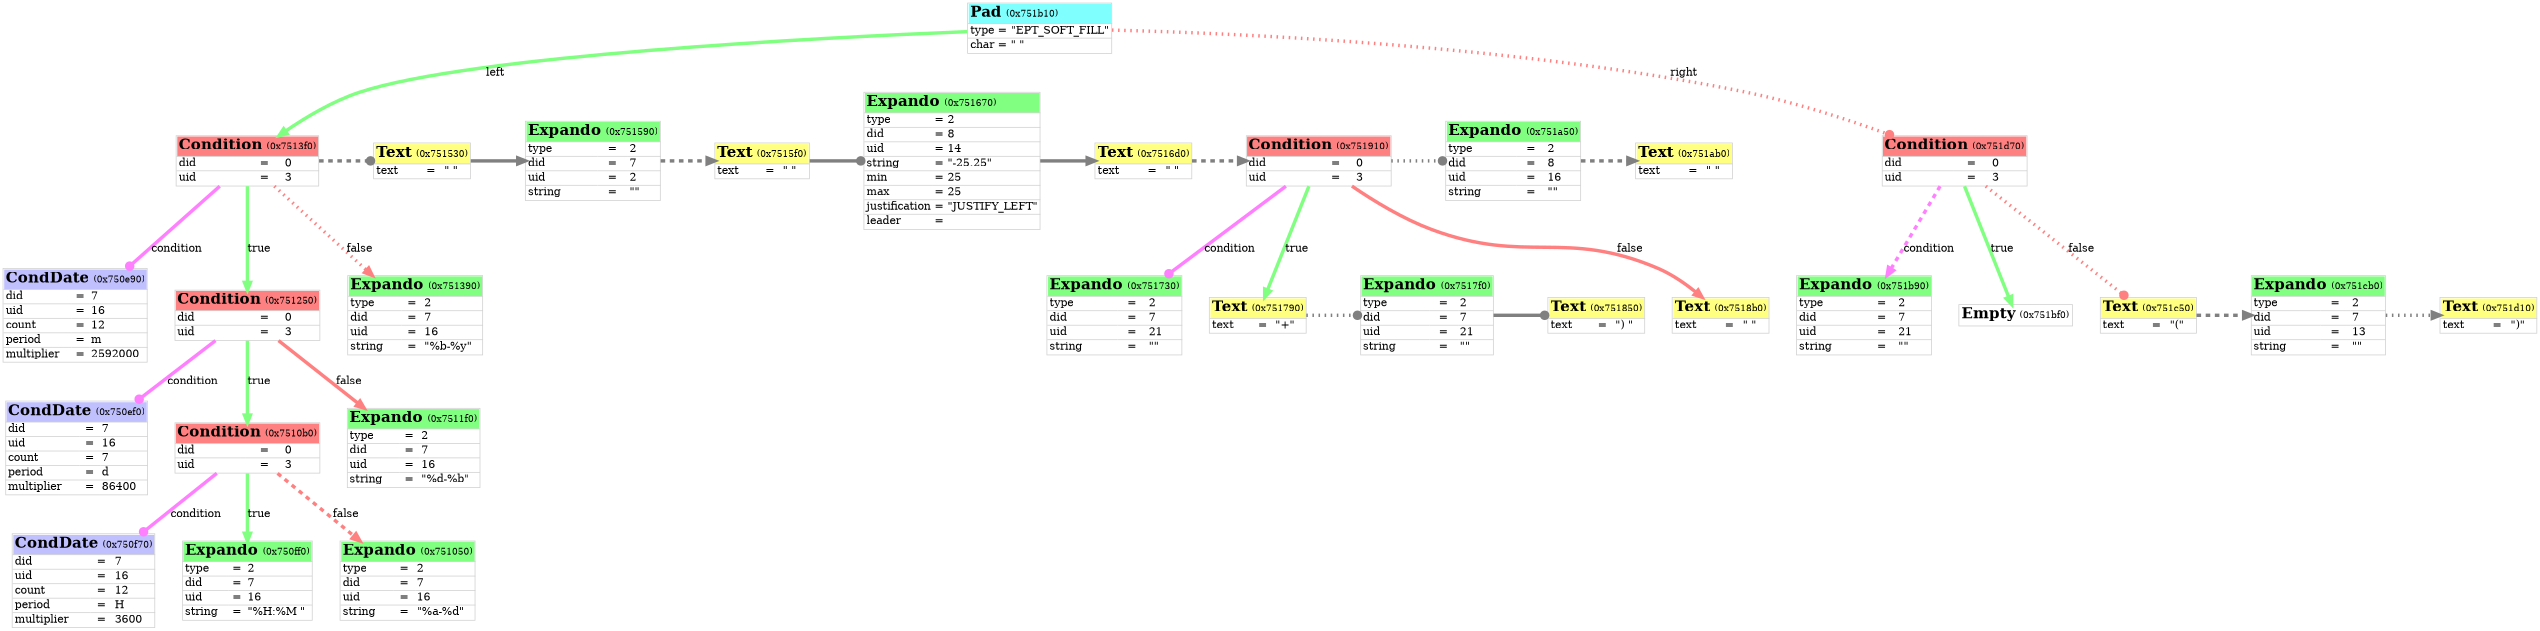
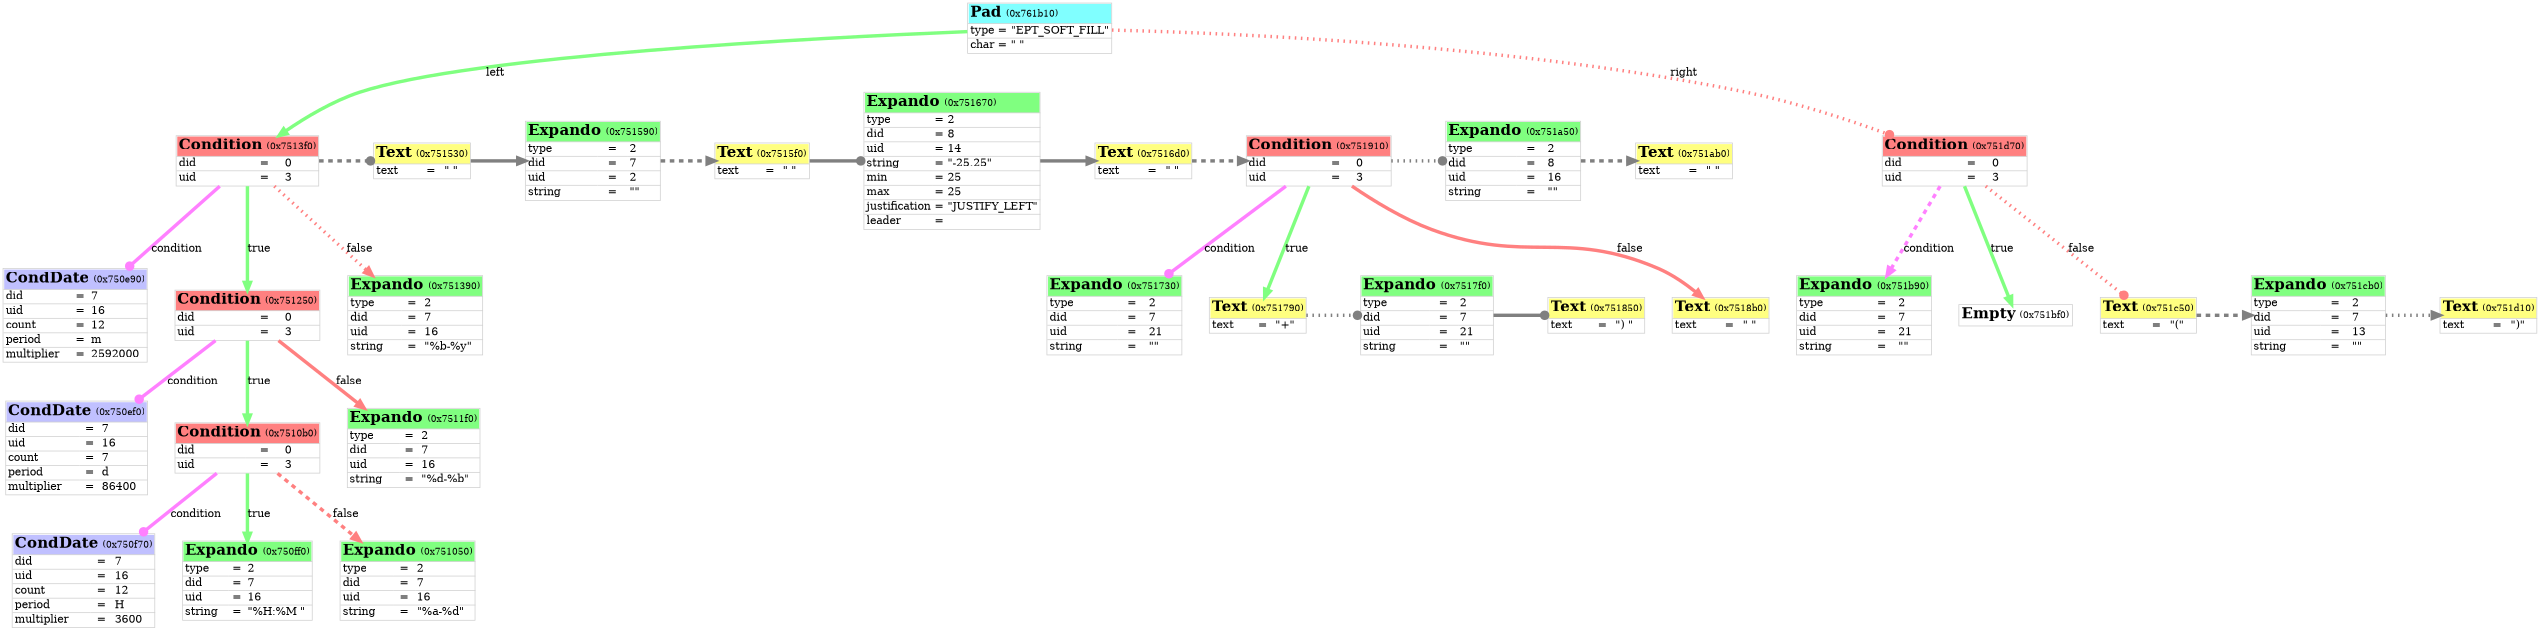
  digraph {
    nodesep=0.5
    rankdir=TB
    ranksep=0.5
    node [shape=plain]
    edge [arrowsize=1.0 color="#808080" penwidth=4.5 style=solid arrowhead=normal]
    n1 [label=<<table cellspacing="0" border="1" rows="*" color="#d0d0d0"> 		<tr> 			<td border="0" align="left" bgcolor="#c0c0ff" port="top" colspan="3"><font color="#000000" point-size="20"><b>CondDate</b></font> <font point-size="12">(0x750e90)</font></td> 		</tr> 		<tr> 			<td border="0" align="left">did</td> 			<td border="0">=</td> 			<td border="0" align="left">7</td> 		</tr> 		<tr> 			<td border="0" align="left">uid</td> 			<td border="0">=</td> 			<td border="0" align="left">16</td> 		</tr> 		<tr> 			<td border="0" align="left">count</td> 			<td border="0">=</td> 			<td border="0" align="left">12</td> 		</tr> 		<tr> 			<td border="0" align="left">period</td> 			<td border="0">=</td> 			<td border="0" align="left">m</td> 		</tr> 		<tr> 			<td border="0" align="left">multiplier</td> 			<td border="0">=</td> 			<td border="0" align="left">2592000</td> 		</tr> 		</table>>]
    n2 [label=<<table cellspacing="0" border="1" rows="*" color="#d0d0d0"> 		<tr> 			<td border="0" align="left" bgcolor="#c0c0ff" port="top" colspan="3"><font color="#000000" point-size="20"><b>CondDate</b></font> <font point-size="12">(0x750ef0)</font></td> 		</tr> 		<tr> 			<td border="0" align="left">did</td> 			<td border="0">=</td> 			<td border="0" align="left">7</td> 		</tr> 		<tr> 			<td border="0" align="left">uid</td> 			<td border="0">=</td> 			<td border="0" align="left">16</td> 		</tr> 		<tr> 			<td border="0" align="left">count</td> 			<td border="0">=</td> 			<td border="0" align="left">7</td> 		</tr> 		<tr> 			<td border="0" align="left">period</td> 			<td border="0">=</td> 			<td border="0" align="left">d</td> 		</tr> 		<tr> 			<td border="0" align="left">multiplier</td> 			<td border="0">=</td> 			<td border="0" align="left">86400</td> 		</tr> 		</table>>]
    n3 [label=<<table cellspacing="0" border="1" rows="*" color="#d0d0d0"> 		<tr> 			<td border="0" align="left" bgcolor="#c0c0ff" port="top" colspan="3"><font color="#000000" point-size="20"><b>CondDate</b></font> <font point-size="12">(0x750f70)</font></td> 		</tr> 		<tr> 			<td border="0" align="left">did</td> 			<td border="0">=</td> 			<td border="0" align="left">7</td> 		</tr> 		<tr> 			<td border="0" align="left">uid</td> 			<td border="0">=</td> 			<td border="0" align="left">16</td> 		</tr> 		<tr> 			<td border="0" align="left">count</td> 			<td border="0">=</td> 			<td border="0" align="left">12</td> 		</tr> 		<tr> 			<td border="0" align="left">period</td> 			<td border="0">=</td> 			<td border="0" align="left">H</td> 		</tr> 		<tr> 			<td border="0" align="left">multiplier</td> 			<td border="0">=</td> 			<td border="0" align="left">3600</td> 		</tr> 		</table>>]
    n4 [label=<<table cellspacing="0" border="1" rows="*" color="#d0d0d0"> 		<tr> 			<td border="0" align="left" bgcolor="#80ff80" port="top" colspan="3"><font color="#000000" point-size="20"><b>Expando</b></font> <font point-size="12">(0x750ff0)</font></td> 		</tr> 		<tr> 			<td border="0" align="left">type</td> 			<td border="0">=</td> 			<td border="0" align="left">2</td> 		</tr> 		<tr> 			<td border="0" align="left">did</td> 			<td border="0">=</td> 			<td border="0" align="left">7</td> 		</tr> 		<tr> 			<td border="0" align="left">uid</td> 			<td border="0">=</td> 			<td border="0" align="left">16</td> 		</tr> 		<tr> 			<td border="0" align="left">string</td> 			<td border="0">=</td> 			<td border="0" align="left">"%H:%M "</td> 		</tr> 		</table>>]
    n5 [label=<<table cellspacing="0" border="1" rows="*" color="#d0d0d0"> 		<tr> 			<td border="0" align="left" bgcolor="#80ff80" port="top" colspan="3"><font color="#000000" point-size="20"><b>Expando</b></font> <font point-size="12">(0x751050)</font></td> 		</tr> 		<tr> 			<td border="0" align="left">type</td> 			<td border="0">=</td> 			<td border="0" align="left">2</td> 		</tr> 		<tr> 			<td border="0" align="left">did</td> 			<td border="0">=</td> 			<td border="0" align="left">7</td> 		</tr> 		<tr> 			<td border="0" align="left">uid</td> 			<td border="0">=</td> 			<td border="0" align="left">16</td> 		</tr> 		<tr> 			<td border="0" align="left">string</td> 			<td border="0">=</td> 			<td border="0" align="left">"%a-%d"</td> 		</tr> 		</table>>]
    n6 [label=<<table cellspacing="0" border="1" rows="*" color="#d0d0d0"> 		<tr> 			<td border="0" align="left" bgcolor="#ff8080" port="top" colspan="3"><font color="#000000" point-size="20"><b>Condition</b></font> <font point-size="12">(0x7510b0)</font></td> 		</tr> 		<tr> 			<td border="0" align="left">did</td> 			<td border="0">=</td> 			<td border="0" align="left">0</td> 		</tr> 		<tr> 			<td border="0" align="left">uid</td> 			<td border="0">=</td> 			<td border="0" align="left">3</td> 		</tr> 		</table>>]
    n7 [label=<<table cellspacing="0" border="1" rows="*" color="#d0d0d0"> 		<tr> 			<td border="0" align="left" bgcolor="#80ff80" port="top" colspan="3"><font color="#000000" point-size="20"><b>Expando</b></font> <font point-size="12">(0x7511f0)</font></td> 		</tr> 		<tr> 			<td border="0" align="left">type</td> 			<td border="0">=</td> 			<td border="0" align="left">2</td> 		</tr> 		<tr> 			<td border="0" align="left">did</td> 			<td border="0">=</td> 			<td border="0" align="left">7</td> 		</tr> 		<tr> 			<td border="0" align="left">uid</td> 			<td border="0">=</td> 			<td border="0" align="left">16</td> 		</tr> 		<tr> 			<td border="0" align="left">string</td> 			<td border="0">=</td> 			<td border="0" align="left">"%d-%b"</td> 		</tr> 		</table>>]
    n8 [label=<<table cellspacing="0" border="1" rows="*" color="#d0d0d0"> 		<tr> 			<td border="0" align="left" bgcolor="#ff8080" port="top" colspan="3"><font color="#000000" point-size="20"><b>Condition</b></font> <font point-size="12">(0x751250)</font></td> 		</tr> 		<tr> 			<td border="0" align="left">did</td> 			<td border="0">=</td> 			<td border="0" align="left">0</td> 		</tr> 		<tr> 			<td border="0" align="left">uid</td> 			<td border="0">=</td> 			<td border="0" align="left">3</td> 		</tr> 		</table>>]
    n9 [label=<<table cellspacing="0" border="1" rows="*" color="#d0d0d0"> 		<tr> 			<td border="0" align="left" bgcolor="#80ff80" port="top" colspan="3"><font color="#000000" point-size="20"><b>Expando</b></font> <font point-size="12">(0x751390)</font></td> 		</tr> 		<tr> 			<td border="0" align="left">type</td> 			<td border="0">=</td> 			<td border="0" align="left">2</td> 		</tr> 		<tr> 			<td border="0" align="left">did</td> 			<td border="0">=</td> 			<td border="0" align="left">7</td> 		</tr> 		<tr> 			<td border="0" align="left">uid</td> 			<td border="0">=</td> 			<td border="0" align="left">16</td> 		</tr> 		<tr> 			<td border="0" align="left">string</td> 			<td border="0">=</td> 			<td border="0" align="left">"%b-%y"</td> 		</tr> 		</table>>]
    n10 [label=<<table cellspacing="0" border="1" rows="*" color="#d0d0d0"> 		<tr> 			<td border="0" align="left" bgcolor="#80ff80" port="top" colspan="3"><font color="#000000" point-size="20"><b>Expando</b></font> <font point-size="12">(0x751730)</font></td> 		</tr> 		<tr> 			<td border="0" align="left">type</td> 			<td border="0">=</td> 			<td border="0" align="left">2</td> 		</tr> 		<tr> 			<td border="0" align="left">did</td> 			<td border="0">=</td> 			<td border="0" align="left">7</td> 		</tr> 		<tr> 			<td border="0" align="left">uid</td> 			<td border="0">=</td> 			<td border="0" align="left">21</td> 		</tr> 		<tr> 			<td border="0" align="left">string</td> 			<td border="0">=</td> 			<td border="0" align="left">""</td> 		</tr> 		</table>>]
    n11 [label=<<table cellspacing="0" border="1" rows="*" color="#d0d0d0"> 		<tr> 			<td border="0" align="left" bgcolor="#ffff80" port="top" colspan="3"><font color="#000000" point-size="20"><b>Text</b></font> <font point-size="12">(0x751790)</font></td> 		</tr> 		<tr> 			<td border="0" align="left">text</td> 			<td border="0">=</td> 			<td border="0" align="left">"+"</td> 		</tr> 		</table>>]
    n12 [label=<<table cellspacing="0" border="1" rows="*" color="#d0d0d0"> 		<tr> 			<td border="0" align="left" bgcolor="#80ff80" port="top" colspan="3"><font color="#000000" point-size="20"><b>Expando</b></font> <font point-size="12">(0x7517f0)</font></td> 		</tr> 		<tr> 			<td border="0" align="left">type</td> 			<td border="0">=</td> 			<td border="0" align="left">2</td> 		</tr> 		<tr> 			<td border="0" align="left">did</td> 			<td border="0">=</td> 			<td border="0" align="left">7</td> 		</tr> 		<tr> 			<td border="0" align="left">uid</td> 			<td border="0">=</td> 			<td border="0" align="left">21</td> 		</tr> 		<tr> 			<td border="0" align="left">string</td> 			<td border="0">=</td> 			<td border="0" align="left">""</td> 		</tr> 		</table>>]
    n13 [label=<<table cellspacing="0" border="1" rows="*" color="#d0d0d0"> 		<tr> 			<td border="0" align="left" bgcolor="#ffff80" port="top" colspan="3"><font color="#000000" point-size="20"><b>Text</b></font> <font point-size="12">(0x751850)</font></td> 		</tr> 		<tr> 			<td border="0" align="left">text</td> 			<td border="0">=</td> 			<td border="0" align="left">") "</td> 		</tr> 		</table>>]
    n14 [label=<<table cellspacing="0" border="1" rows="*" color="#d0d0d0"> 		<tr> 			<td border="0" align="left" bgcolor="#ffff80" port="top" colspan="3"><font color="#000000" point-size="20"><b>Text</b></font> <font point-size="12">(0x7518b0)</font></td> 		</tr> 		<tr> 			<td border="0" align="left">text</td> 			<td border="0">=</td> 			<td border="0" align="left">" "</td> 		</tr> 		</table>>]
    n15 [label=<<table cellspacing="0" border="1" rows="*" color="#d0d0d0"> 		<tr> 			<td border="0" align="left" bgcolor="#ff8080" port="top" colspan="3"><font color="#000000" point-size="20"><b>Condition</b></font> <font point-size="12">(0x7513f0)</font></td> 		</tr> 		<tr> 			<td border="0" align="left">did</td> 			<td border="0">=</td> 			<td border="0" align="left">0</td> 		</tr> 		<tr> 			<td border="0" align="left">uid</td> 			<td border="0">=</td> 			<td border="0" align="left">3</td> 		</tr> 		</table>>]
    n16 [label=<<table cellspacing="0" border="1" rows="*" color="#d0d0d0"> 		<tr> 			<td border="0" align="left" bgcolor="#ffff80" port="top" colspan="3"><font color="#000000" point-size="20"><b>Text</b></font> <font point-size="12">(0x751530)</font></td> 		</tr> 		<tr> 			<td border="0" align="left">text</td> 			<td border="0">=</td> 			<td border="0" align="left">" "</td> 		</tr> 		</table>>]
    n17 [label=<<table cellspacing="0" border="1" rows="*" color="#d0d0d0"> 		<tr> 			<td border="0" align="left" bgcolor="#80ff80" port="top" colspan="3"><font color="#000000" point-size="20"><b>Expando</b></font> <font point-size="12">(0x751590)</font></td> 		</tr> 		<tr> 			<td border="0" align="left">type</td> 			<td border="0">=</td> 			<td border="0" align="left">2</td> 		</tr> 		<tr> 			<td border="0" align="left">did</td> 			<td border="0">=</td> 			<td border="0" align="left">7</td> 		</tr> 		<tr> 			<td border="0" align="left">uid</td> 			<td border="0">=</td> 			<td border="0" align="left">2</td> 		</tr> 		<tr> 			<td border="0" align="left">string</td> 			<td border="0">=</td> 			<td border="0" align="left">""</td> 		</tr> 		</table>>]
    n18 [label=<<table cellspacing="0" border="1" rows="*" color="#d0d0d0"> 		<tr> 			<td border="0" align="left" bgcolor="#ffff80" port="top" colspan="3"><font color="#000000" point-size="20"><b>Text</b></font> <font point-size="12">(0x7515f0)</font></td> 		</tr> 		<tr> 			<td border="0" align="left">text</td> 			<td border="0">=</td> 			<td border="0" align="left">" "</td> 		</tr> 		</table>>]
    n19 [label=<<table cellspacing="0" border="1" rows="*" color="#d0d0d0"> 		<tr> 			<td border="0" align="left" bgcolor="#80ff80" port="top" colspan="3"><font color="#000000" point-size="20"><b>Expando</b></font> <font point-size="12">(0x751670)</font></td> 		</tr> 		<tr> 			<td border="0" align="left">type</td> 			<td border="0">=</td> 			<td border="0" align="left">2</td> 		</tr> 		<tr> 			<td border="0" align="left">did</td> 			<td border="0">=</td> 			<td border="0" align="left">8</td> 		</tr> 		<tr> 			<td border="0" align="left">uid</td> 			<td border="0">=</td> 			<td border="0" align="left">14</td> 		</tr> 		<tr> 			<td border="0" align="left">string</td> 			<td border="0">=</td> 			<td border="0" align="left">"-25.25"</td> 		</tr> 		<tr> 			<td border="0" align="left">min</td> 			<td border="0">=</td> 			<td border="0" align="left">25</td> 		</tr> 		<tr> 			<td border="0" align="left">max</td> 			<td border="0">=</td> 			<td border="0" align="left">25</td> 		</tr> 		<tr> 			<td border="0" align="left">justification</td> 			<td border="0">=</td> 			<td border="0" align="left">"JUSTIFY_LEFT"</td> 		</tr> 		<tr> 			<td border="0" align="left">leader</td> 			<td border="0">=</td> 			<td border="0" align="left"> </td> 		</tr> 		</table>>]
    n20 [label=<<table cellspacing="0" border="1" rows="*" color="#d0d0d0"> 		<tr> 			<td border="0" align="left" bgcolor="#ffff80" port="top" colspan="3"><font color="#000000" point-size="20"><b>Text</b></font> <font point-size="12">(0x7516d0)</font></td> 		</tr> 		<tr> 			<td border="0" align="left">text</td> 			<td border="0">=</td> 			<td border="0" align="left">" "</td> 		</tr> 		</table>>]
    n21 [label=<<table cellspacing="0" border="1" rows="*" color="#d0d0d0"> 		<tr> 			<td border="0" align="left" bgcolor="#ff8080" port="top" colspan="3"><font color="#000000" point-size="20"><b>Condition</b></font> <font point-size="12">(0x751910)</font></td> 		</tr> 		<tr> 			<td border="0" align="left">did</td> 			<td border="0">=</td> 			<td border="0" align="left">0</td> 		</tr> 		<tr> 			<td border="0" align="left">uid</td> 			<td border="0">=</td> 			<td border="0" align="left">3</td> 		</tr> 		</table>>]
    n22 [label=<<table cellspacing="0" border="1" rows="*" color="#d0d0d0"> 		<tr> 			<td border="0" align="left" bgcolor="#80ff80" port="top" colspan="3"><font color="#000000" point-size="20"><b>Expando</b></font> <font point-size="12">(0x751a50)</font></td> 		</tr> 		<tr> 			<td border="0" align="left">type</td> 			<td border="0">=</td> 			<td border="0" align="left">2</td> 		</tr> 		<tr> 			<td border="0" align="left">did</td> 			<td border="0">=</td> 			<td border="0" align="left">8</td> 		</tr> 		<tr> 			<td border="0" align="left">uid</td> 			<td border="0">=</td> 			<td border="0" align="left">16</td> 		</tr> 		<tr> 			<td border="0" align="left">string</td> 			<td border="0">=</td> 			<td border="0" align="left">""</td> 		</tr> 		</table>>]
    n23 [label=<<table cellspacing="0" border="1" rows="*" color="#d0d0d0"> 		<tr> 			<td border="0" align="left" bgcolor="#ffff80" port="top" colspan="3"><font color="#000000" point-size="20"><b>Text</b></font> <font point-size="12">(0x751ab0)</font></td> 		</tr> 		<tr> 			<td border="0" align="left">text</td> 			<td border="0">=</td> 			<td border="0" align="left">" "</td> 		</tr> 		</table>>]
    n24 [label=<<table cellspacing="0" border="1" rows="*" color="#d0d0d0"> 		<tr> 			<td border="0" align="left" bgcolor="#80ff80" port="top" colspan="3"><font color="#000000" point-size="20"><b>Expando</b></font> <font point-size="12">(0x751b90)</font></td> 		</tr> 		<tr> 			<td border="0" align="left">type</td> 			<td border="0">=</td> 			<td border="0" align="left">2</td> 		</tr> 		<tr> 			<td border="0" align="left">did</td> 			<td border="0">=</td> 			<td border="0" align="left">7</td> 		</tr> 		<tr> 			<td border="0" align="left">uid</td> 			<td border="0">=</td> 			<td border="0" align="left">21</td> 		</tr> 		<tr> 			<td border="0" align="left">string</td> 			<td border="0">=</td> 			<td border="0" align="left">""</td> 		</tr> 		</table>>]
    n25 [label=<<table cellspacing="0" border="1" rows="*" color="#d0d0d0"> 		<tr> 			<td border="0" align="left" bgcolor="#ffffff" port="top" colspan="3"><font color="#000000" point-size="20"><b>Empty</b></font> <font point-size="12">(0x751bf0)</font></td> 		</tr> 		</table>>]
    n26 [label=<<table cellspacing="0" border="1" rows="*" color="#d0d0d0"> 		<tr> 			<td border="0" align="left" bgcolor="#ffff80" port="top" colspan="3"><font color="#000000" point-size="20"><b>Text</b></font> <font point-size="12">(0x751c50)</font></td> 		</tr> 		<tr> 			<td border="0" align="left">text</td> 			<td border="0">=</td> 			<td border="0" align="left">"("</td> 		</tr> 		</table>>]
    n27 [label=<<table cellspacing="0" border="1" rows="*" color="#d0d0d0"> 		<tr> 			<td border="0" align="left" bgcolor="#80ff80" port="top" colspan="3"><font color="#000000" point-size="20"><b>Expando</b></font> <font point-size="12">(0x751cb0)</font></td> 		</tr> 		<tr> 			<td border="0" align="left">type</td> 			<td border="0">=</td> 			<td border="0" align="left">2</td> 		</tr> 		<tr> 			<td border="0" align="left">did</td> 			<td border="0">=</td> 			<td border="0" align="left">7</td> 		</tr> 		<tr> 			<td border="0" align="left">uid</td> 			<td border="0">=</td> 			<td border="0" align="left">13</td> 		</tr> 		<tr> 			<td border="0" align="left">string</td> 			<td border="0">=</td> 			<td border="0" align="left">""</td> 		</tr> 		</table>>]
    n28 [label=<<table cellspacing="0" border="1" rows="*" color="#d0d0d0"> 		<tr> 			<td border="0" align="left" bgcolor="#ffff80" port="top" colspan="3"><font color="#000000" point-size="20"><b>Text</b></font> <font point-size="12">(0x751d10)</font></td> 		</tr> 		<tr> 			<td border="0" align="left">text</td> 			<td border="0">=</td> 			<td border="0" align="left">")"</td> 		</tr> 		</table>>]
    n29 [label=<<table cellspacing="0" border="1" rows="*" color="#d0d0d0"> 		<tr> 			<td border="0" align="left" bgcolor="#ff8080" port="top" colspan="3"><font color="#000000" point-size="20"><b>Condition</b></font> <font point-size="12">(0x751d70)</font></td> 		</tr> 		<tr> 			<td border="0" align="left">did</td> 			<td border="0">=</td> 			<td border="0" align="left">0</td> 		</tr> 		<tr> 			<td border="0" align="left">uid</td> 			<td border="0">=</td> 			<td border="0" align="left">3</td> 		</tr> 		</table>>]
-   n30 [label=<<table cellspacing="0" border="1" rows="*" color="#d0d0d0"> 		<tr> 			<td border="0" align="left" bgcolor="#80ffff" port="top" colspan="3"><font color="#000000" point-size="20"><b>Pad</b></font> <font point-size="12">(0x751b10)</font></td> 		</tr> 		<tr> 			<td border="0" align="left">type</td> 			<td border="0">=</td> 			<td border="0" align="left">"EPT_SOFT_FILL"</td> 		</tr> 		<tr> 			<td border="0" align="left">char</td> 			<td border="0">=</td> 			<td border="0" align="left">" "</td> 		</tr> 		</table>>]
+   n30 [label=<<table cellspacing="0" border="1" rows="*" color="#d0d0d0"> 		<tr> 			<td border="0" align="left" bgcolor="#80ffff" port="top" colspan="3"><font color="#000000" point-size="20"><b>Pad</b></font> <font point-size="12">(0x761b10)</font></td> 		</tr> 		<tr> 			<td border="0" align="left">type</td> 			<td border="0">=</td> 			<td border="0" align="left">"EPT_SOFT_FILL"</td> 		</tr> 		<tr> 			<td border="0" align="left">char</td> 			<td border="0">=</td> 			<td border="0" align="left">" "</td> 		</tr> 		</table>>]
    subgraph sub_1 {
      rank=same
      n1
    }
    subgraph sub_2 {
      rank=same
      n2
    }
    subgraph sub_3 {
      rank=same
      n3
    }
    subgraph sub_4 {
      rank=same
      n4
    }
    subgraph sub_5 {
      rank=same
      n5
    }
    subgraph sub_6 {
      rank=same
      n6
    }
    subgraph sub_7 {
      rank=same
      n7
    }
    subgraph sub_8 {
      rank=same
      n8
    }
    subgraph sub_9 {
      rank=same
      n9
    }
    subgraph sub_10 {
      rank=same
      n10
    }
    subgraph sub_11 {
      rank=same
      n11
      n12
      n13
    }
    subgraph sub_12 {
      rank=same
      n14
    }
    subgraph sub_13 {
      rank=same
      n15
      n16
      n17
      n18
      n19
      n20
      n21
      n22
      n23
    }
    subgraph sub_14 {
      rank=same
      n24
    }
    subgraph sub_15 {
      rank=same
      n25
    }
    subgraph sub_16 {
      rank=same
      n26
      n27
      n28
    }
    subgraph sub_17 {
      rank=same
      n29
    }
    subgraph sub_18 {
      rank=same
      n30
    }
    n6 -> n3 [color="#ff80ff" label=condition arrowhead=dot]
    n6 -> n4 [color="#80ff80" label=true style="" arrowhead=""]
    n6 -> n5 [color="#ff8080" label=false style=dashed]
    n8 -> n2 [color="#ff80ff" label=condition arrowhead=dot]
    n8 -> n6 [color="#80ff80" label=true style="" arrowhead=""]
    n8 -> n7 [color="#ff8080" label=false]
    n11 -> n12 [style=dotted arrowhead=dot]
    n12 -> n13 [arrowhead=dot]
    n15 -> n1 [color="#ff80ff" label=condition arrowhead=dot]
    n15 -> n8 [color="#80ff80" label=true style="" arrowhead=""]
    n15 -> n9 [color="#ff8080" label=false style=dotted]
    n15 -> n16 [style=dashed arrowhead=dot]
    n16 -> n17
    n17 -> n18 [style=dashed]
    n18 -> n19 [arrowhead=dot]
    n19 -> n20
    n20 -> n21 [style=dashed]
    n21 -> n10 [color="#ff80ff" label=condition arrowhead=dot]
    n21 -> n11 [color="#80ff80" label=true style="" arrowhead=""]
    n21 -> n14 [color="#ff8080" label=false]
    n21 -> n22 [style=dotted arrowhead=dot]
    n22 -> n23 [style=dashed]
    n26 -> n27 [style=dashed]
    n27 -> n28 [style=dotted]
    n29 -> n24 [color="#ff80ff" label=condition style=dashed]
    n29 -> n25 [color="#80ff80" label=true style="" arrowhead=""]
    n29 -> n26 [color="#ff8080" label=false style=dotted arrowhead=dot]
    n30 -> n15 [color="#80ff80" label=left style="" arrowhead=""]
    n30 -> n29 [color="#ff8080" label=right style=dotted arrowhead=dot]
  }
